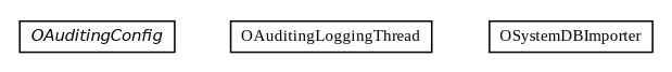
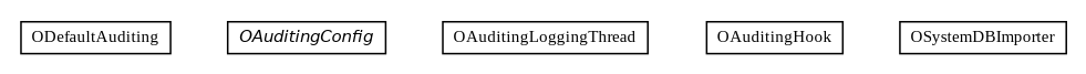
  digraph {
    nodesep=0.25
    ranksep=0.5
    fontname="Liberation Serif"
    node [fontcolor=black fontname="Liberation Serif" fontsize=10.0 shape=plaintext]
+   n1 [label=<<table title="com.orientechnologies.security.auditing.ODefaultAuditing" border="0" cellborder="1" cellspacing="0" cellpadding="2" port="p" href="./ODefaultAuditing.html"> 		<tr><td><table border="0" cellspacing="0" cellpadding="1"> <tr><td align="center" balign="center"> ODefaultAuditing </td></tr> 		</table></td></tr> 		</table>>]
    n2 [label=<<table title="com.orientechnologies.security.auditing.OAuditingConfig" border="0" cellborder="1" cellspacing="0" cellpadding="2" port="p" href="./OAuditingConfig.html"> 		<tr><td><table border="0" cellspacing="0" cellpadding="1"> <tr><td align="center" balign="center"><font face="Helvetica-Oblique"> OAuditingConfig </font></td></tr> 		</table></td></tr> 		</table>>]
    n3 [label=<<table title="com.orientechnologies.security.auditing.OAuditingLoggingThread" border="0" cellborder="1" cellspacing="0" cellpadding="2" port="p" href="./OAuditingLoggingThread.html"> 		<tr><td><table border="0" cellspacing="0" cellpadding="1"> <tr><td align="center" balign="center"> OAuditingLoggingThread </td></tr> 		</table></td></tr> 		</table>>]
+   n4 [label=<<table title="com.orientechnologies.security.auditing.OAuditingHook" border="0" cellborder="1" cellspacing="0" cellpadding="2" port="p" href="./OAuditingHook.html"> 		<tr><td><table border="0" cellspacing="0" cellpadding="1"> <tr><td align="center" balign="center"> OAuditingHook </td></tr> 		</table></td></tr> 		</table>>]
    n5 [label=<<table title="com.orientechnologies.security.auditing.OSystemDBImporter" border="0" cellborder="1" cellspacing="0" cellpadding="2" port="p" href="./OSystemDBImporter.html"> 		<tr><td><table border="0" cellspacing="0" cellpadding="1"> <tr><td align="center" balign="center"> OSystemDBImporter </td></tr> 		</table></td></tr> 		</table>>]
  }
